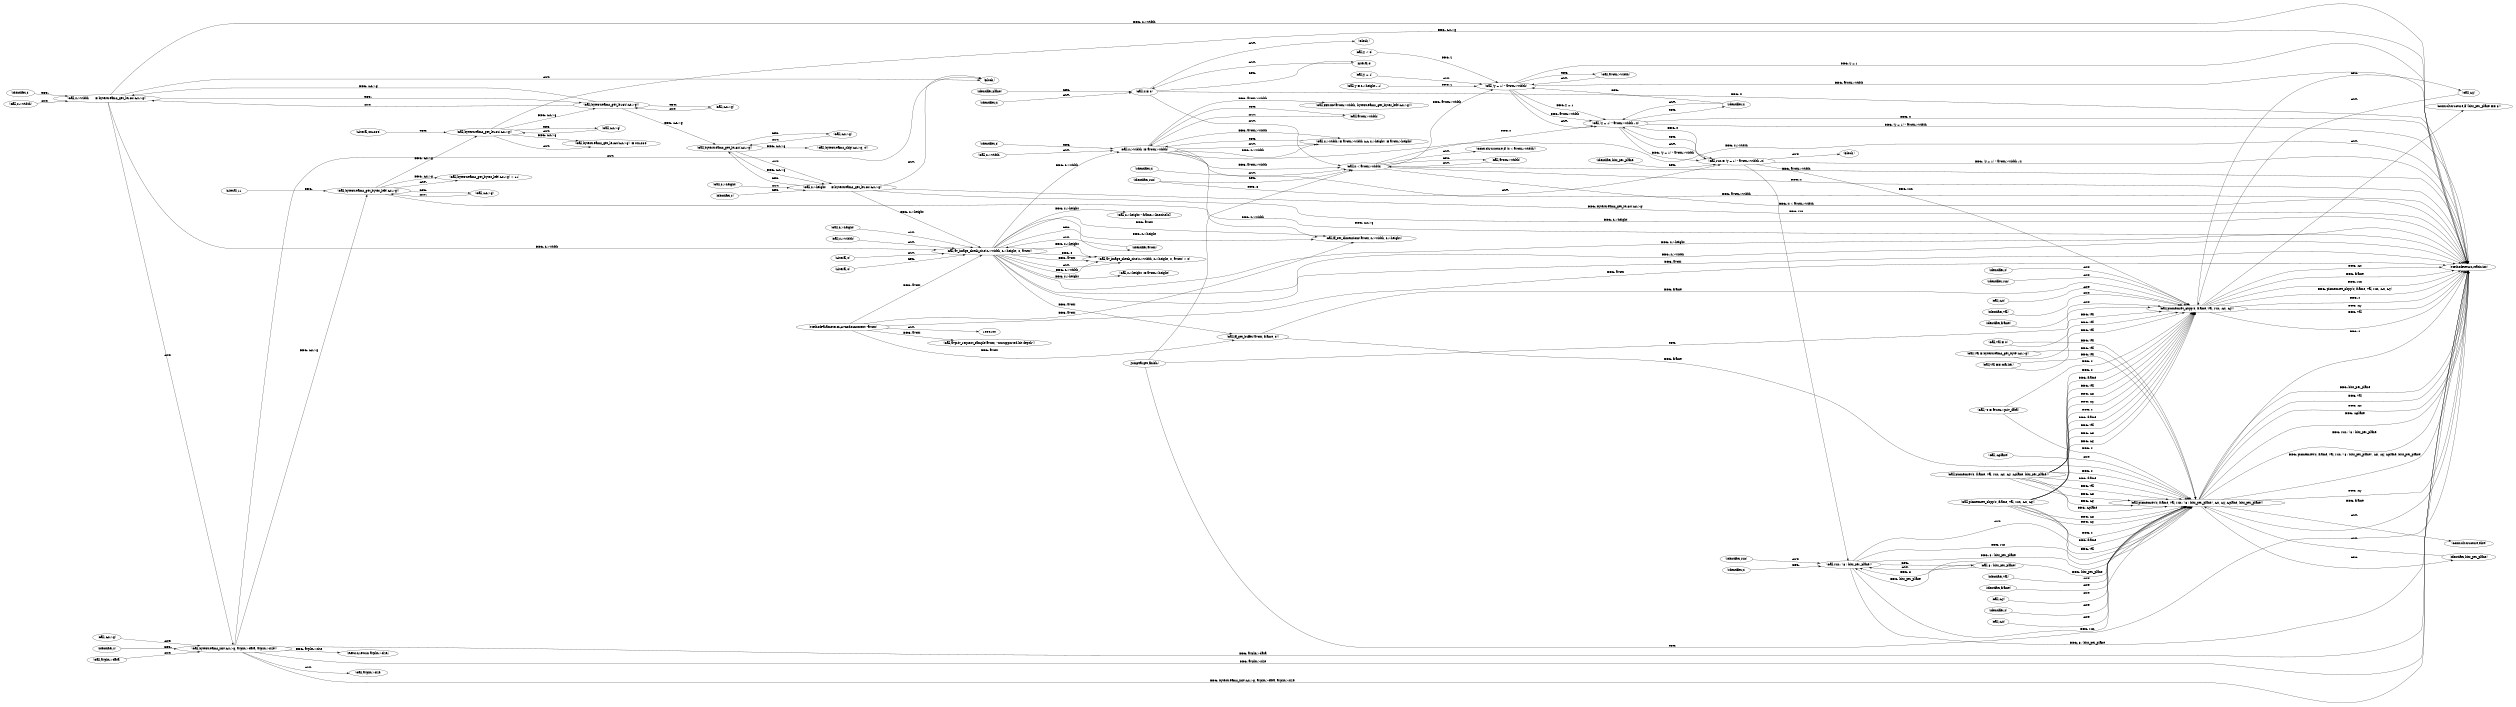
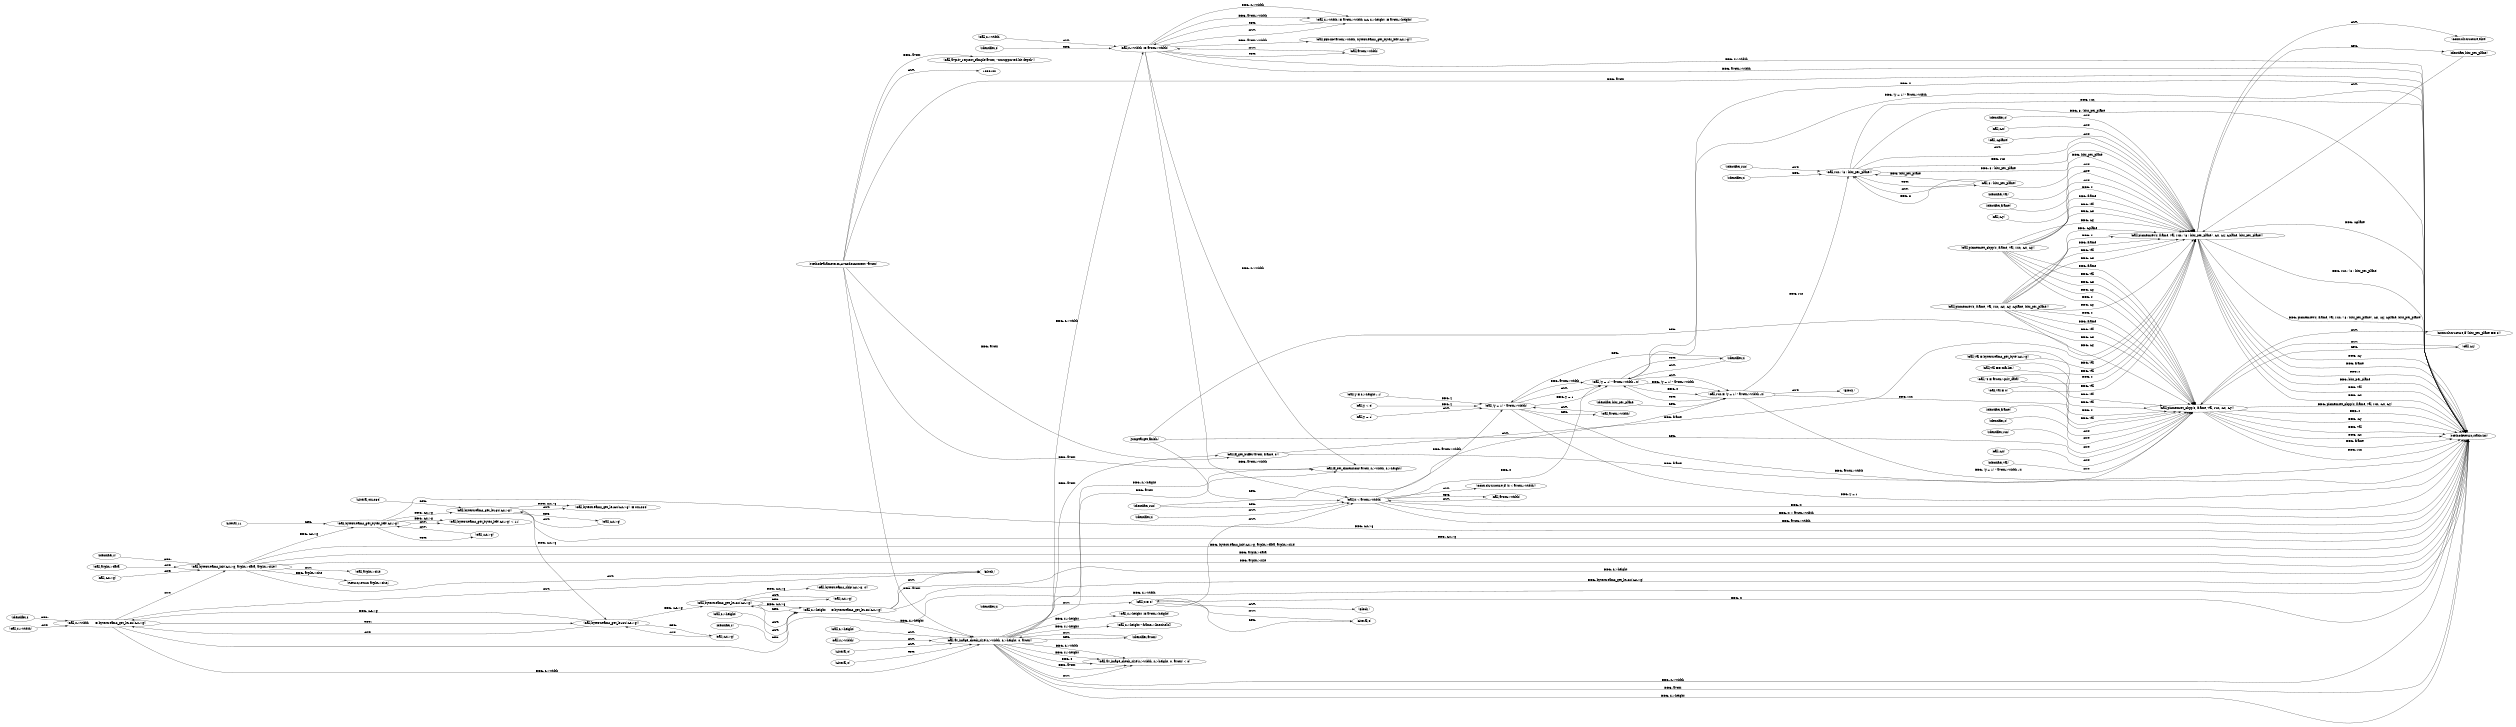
  digraph {
    rankdir=LR
    n1 [label="(Call,x < avctx->width)"]
    n2 [label="(Call,(y + 1) * avctx->width)"]
    n3 [label="(Call,(y + 1) * avctx->width - x)"]
    n4 [label="(MethodReturn,static int)"]
    n5 [label="(ControlStructure,if (x < avctx->width))"]
    n6 [label="(Call,avctx->width)"]
    n7 [label="(Call,avctx->width)"]
    n8 [label="(Call,run = (y + 1) * avctx->width - x)"]
    n9 [label="(Identifier,x)"]
    n10 [label="(Call,x = 0)"]
    n11 [label="(Block,)"]
    n12 [label="(Literal,0)"]
    n13 [label="(Call,s->width != avctx->width)"]
    n14 [label="(Call,avctx->width)"]
    n15 [label="(Call,s->width != avctx->width && s->height != avctx->height)"]
    n16 [label="(Call,ff_set_dimensions(avctx, s->width, s->height))"]
    n17 [label="(Call,FFMIN(avctx->width, bytestream2_get_bytes_left(&s->g)))"]
    n18 [label="(Call,av_image_check_size(s->width, s->height, 0, avctx))"]
    n19 [label="(Identifier,avctx)"]
    n20 [label="(Call,av_image_check_size(s->width, s->height, 0, avctx) < 0)"]
    n21 [label="(Call,s->height != avctx->height)"]
    n22 [label="(Call,ff_get_buffer(avctx, frame, 0))"]
    n23 [label="(Call,s->height * frame->linesize[0])"]
    n24 [label="(Call,picmemset_8bpp(s, frame, val, run, &x, &y))"]
    n25 [label="(Call,picmemset(s, frame, val, run / (8 / bits_per_plane), &x, &y, &plane, bits_per_plane))"]
    n26 [label="(Call,s->width       = bytestream2_get_le16u(&s->g))"]
    n27 [label="(Call,bytestream2_get_le16u(&s->g))"]
    n28 [label="(Block,)"]
    n29 [label="(Call,bytestream2_init(&s->g, avpkt->data, avpkt->size))"]
    n30 [label="(Call,bytestream2_get_le16u(&s->g))"]
    n31 [label="(Call,&s->g)"]
    n32 [label="(Call,s->height      = bytestream2_get_le16u(&s->g))"]
    n33 [label="(Call,bytestream2_skip(&s->g, 4))"]
    n34 [label="(Call,&s->g)"]
    n35 [label="(Call,bytestream2_get_le16u(&s->g))"]
    n36 [label="(Call,&s->g)"]
    n37 [label="(Call,bytestream2_get_le16u(&s->g) != 0x1234)"]
    n38 [label="(Call,bytestream2_get_bytes_left(&s->g))"]
    n39 [label="(Call,bytestream2_get_bytes_left(&s->g) < 11)"]
    n40 [label="(Call,&s->g)"]
    n41 [label="(Call,avpkt->size)"]
    n42 [label="(Return,return avpkt->size;)"]
    n43 [label="(MethodParameterIn,AVCodecContext *avctx)"]
    n44 [label="(Call,avpriv_request_sample(avctx, \"Unsupported bit depth\"))"]
    1000100
    n46 [label="(Call,run / (8 / bits_per_plane))"]
    n47 [label="(Block,)"]
    n48 [label="(ControlStructure,if (bits_per_plane == 8))"]
    n49 [label="(Call,&y)"]
    n50 [label="(Call,8 / bits_per_plane)"]
    n51 [label="(Identifier,bits_per_plane)"]
    n52 [label="(ControlStructure,else)"]
    n53 [label="(Identifier,run)"]
    n54 [label="(Identifier,val)"]
    n55 [label="(Call,s->height)"]
    n56 [label="(Call,*s = avctx->priv_data)"]
-   n57 [label="(Identifier,plane)"]
    n58 [label="(Call,y = s->height - 1)"]
    n59 [label="(Literal,11)"]
    n60 [label="(Identifier,frame)"]
    n61 [label="(Identifier,s)"]
    n62 [label="(Call,&y)"]
    n63 [label="(Identifier,s)"]
    n64 [label="(Identifier,run)"]
    n65 [label="(Call,picmemset(s, frame, val, run, &x, &y, &plane, bits_per_plane))"]
    n66 [label="(Call,s->width)"]
    n67 [label="(Identifier,x)"]
    n68 [label="(Literal,0)"]
    n69 [label="(Call,s->width)"]
    n70 [label="(Literal,0x1234)"]
    n71 [label="(Literal,0)"]
    n72 [label="(Call,s->width)"]
    n73 [label="(Call,s->height)"]
    n74 [label="(Call,y < 0)"]
    n75 [label="(Call,y + 1)"]
    n76 [label="(Call,val = bytestream2_get_byte(&s->g))"]
    n77 [label="(Identifier,bits_per_plane)"]
    n78 [label="(Call,val == marker)"]
    n79 [label="(Identifier,s)"]
    n80 [label="(Identifier,x)"]
    n81 [label="(Call,picmemset_8bpp(s, frame, val, run, &x, &y))"]
    n82 [label="(Call,&x)"]
    n83 [label="(Identifier,val)"]
    n84 [label="(Call,&x)"]
    n85 [label="(Call,&plane)"]
    n86 [label="(Identifier,x)"]
    n87 [label="(Identifier,frame)"]
    n88 [label="(Identifier,run)"]
    n89 [label="(Call,val = 0)"]
    n90 [label="(Call,avpkt->data)"]
    n91 [label="(Identifier,s)"]
    n92 [label="(JumpTarget,finish:)"]
    n93 [label="(Call,&s->g)"]
    n94 [label="(Identifier,s)"]
    n95 [label="(Identifier,s)"]
    n1 -> n2 [label="DDG: avctx->width"]
    n1 -> n3 [label="DDG: x"]
    n1 -> n4 [label="DDG: avctx->width"]
    n1 -> n4 [label="DDG: x"]
    n1 -> n4 [label="DDG: x < avctx->width"]
    n1 -> n5 [label="AST: "]
    n1 -> n6 [label="CFG: "]
    n2 -> n3 [label="AST: "]
    n2 -> n3 [label="DDG: y + 1"]
    n2 -> n3 [label="DDG: avctx->width"]
    n2 -> n4 [label="DDG: avctx->width"]
    n2 -> n4 [label="DDG: y + 1"]
    n2 -> n7 [label="CFG: "]
    n3 -> n4 [label="DDG: x"]
    n3 -> n4 [label="DDG: (y + 1) * avctx->width"]
    n3 -> n8 [label="AST: "]
    n3 -> n8 [label="DDG: (y + 1) * avctx->width"]
    n3 -> n8 [label="DDG: x"]
    n3 -> n9 [label="CFG: "]
    n6 -> n1 [label="AST: "]
    n7 -> n2 [label="AST: "]
    n8 -> n3 [label="CFG: "]
    n8 -> n4 [label="DDG: (y + 1) * avctx->width - x"]
    n8 -> n24 [label="DDG: run"]
    n8 -> n46 [label="DDG: run"]
    n8 -> n47 [label="AST: "]
    n9 -> n2 [label="CFG: "]
    n9 -> n3 [label="AST: "]
    n10 -> n1 [label="AST: "]
    n10 -> n4 [label="DDG: x"]
    n10 -> n11 [label="AST: "]
    n10 -> n12 [label="CFG: "]
    n12 -> n10 [label="AST: "]
    n13 -> n1 [label="DDG: avctx->width"]
    n13 -> n4 [label="DDG: s->width"]
    n13 -> n4 [label="DDG: avctx->width"]
    n13 -> n14 [label="CFG: "]
    n13 -> n15 [label="AST: "]
    n13 -> n15 [label="DDG: s->width"]
    n13 -> n15 [label="DDG: avctx->width"]
    n13 -> n16 [label="DDG: s->width"]
    n13 -> n17 [label="DDG: avctx->width"]
    n14 -> n13 [label="AST: "]
    n15 -> n13 [label="CFG: "]
    n18 -> n4 [label="DDG: s->width"]
    n18 -> n4 [label="DDG: avctx"]
    n18 -> n4 [label="DDG: s->height"]
    n18 -> n13 [label="DDG: s->width"]
    n18 -> n16 [label="DDG: avctx"]
    n18 -> n16 [label="DDG: s->height"]
    n18 -> n19 [label="CFG: "]
    n18 -> n20 [label="AST: "]
    n18 -> n20 [label="DDG: s->width"]
    n18 -> n20 [label="DDG: s->height"]
    n18 -> n20 [label="DDG: 0"]
    n18 -> n20 [label="DDG: avctx"]
    n18 -> n21 [label="DDG: s->height"]
    n18 -> n22 [label="DDG: avctx"]
    n18 -> n23 [label="DDG: s->height"]
    n19 -> n18 [label="AST: "]
    n22 -> n24 [label="DDG: frame"]
    n22 -> n25 [label="DDG: frame"]
    n24 -> n4 [label="DDG: picmemset_8bpp(s, frame, val, run, &x, &y)"]
    n24 -> n4 [label="DDG: s"]
    n24 -> n4 [label="DDG: &y"]
    n24 -> n4 [label="DDG: val"]
    n24 -> n4 [label="DDG: &x"]
    n24 -> n4 [label="DDG: frame"]
    n24 -> n4 [label="DDG: run"]
    n24 -> n48 [label="AST: "]
    n24 -> n49 [label="CFG: "]
    n25 -> n4 [label="DDG: &plane"]
    n25 -> n4 [label="DDG: run / (8 / bits_per_plane)"]
    n25 -> n4 [label="DDG: picmemset(s, frame, val, run / (8 / bits_per_plane), &x, &y, &plane, bits_per_plane)"]
    n25 -> n4 [label="DDG: &y"]
    n25 -> n4 [label="DDG: frame"]
    n25 -> n4 [label="DDG: s"]
    n25 -> n4 [label="DDG: bits_per_plane"]
    n25 -> n4 [label="DDG: val"]
    n25 -> n4 [label="DDG: &x"]
    n25 -> n51 [label="CFG: "]
    n25 -> n52 [label="AST: "]
    n26 -> n4 [label="DDG: s->width"]
    n26 -> n18 [label="DDG: s->width"]
    n26 -> n27 [label="CFG: "]
    n26 -> n28 [label="AST: "]
    n26 -> n29 [label="AST: "]
    n27 -> n26 [label="AST: "]
    n27 -> n26 [label="DDG: &s->g"]
    n27 -> n30 [label="DDG: &s->g"]
    n27 -> n31 [label="CFG: "]
    n29 -> n4 [label="DDG: bytestream2_init(&s->g, avpkt->data, avpkt->size)"]
    n29 -> n4 [label="DDG: avpkt->data"]
    n29 -> n4 [label="DDG: avpkt->size"]
    n29 -> n28 [label="AST: "]
    n29 -> n38 [label="DDG: &s->g"]
    n29 -> n41 [label="AST: "]
    n29 -> n42 [label="DDG: avpkt->size"]
    n30 -> n32 [label="AST: "]
    n30 -> n32 [label="DDG: &s->g"]
    n30 -> n33 [label="DDG: &s->g"]
    n30 -> n34 [label="CFG: "]
    n31 -> n27 [label="AST: "]
    n32 -> n4 [label="DDG: s->height"]
    n32 -> n4 [label="DDG: bytestream2_get_le16u(&s->g)"]
    n32 -> n18 [label="DDG: s->height"]
    n32 -> n28 [label="AST: "]
    n32 -> n30 [label="CFG: "]
    n34 -> n30 [label="AST: "]
    n35 -> n4 [label="DDG: &s->g"]
    n35 -> n27 [label="DDG: &s->g"]
    n35 -> n36 [label="CFG: "]
    n35 -> n37 [label="AST: "]
    n35 -> n37 [label="DDG: &s->g"]
    n36 -> n35 [label="AST: "]
    n38 -> n4 [label="DDG: &s->g"]
    n38 -> n35 [label="DDG: &s->g"]
    n38 -> n39 [label="AST: "]
    n38 -> n39 [label="DDG: &s->g"]
    n38 -> n40 [label="CFG: "]
    n40 -> n38 [label="AST: "]
    n43 -> n4 [label="DDG: avctx"]
    n43 -> n16 [label="DDG: avctx"]
    n43 -> n18 [label="DDG: avctx"]
    n43 -> n22 [label="DDG: avctx"]
    n43 -> n44 [label="DDG: avctx"]
    n43 -> 1000100 [label="AST: "]
    n46 -> n4 [label="DDG: run"]
    n46 -> n4 [label="DDG: 8 / bits_per_plane"]
    n46 -> n25 [label="AST: "]
    n46 -> n25 [label="DDG: run"]
    n46 -> n25 [label="DDG: 8 / bits_per_plane"]
    n46 -> n50 [label="CFG: "]
    n49 -> n24 [label="AST: "]
    n50 -> n25 [label="DDG: bits_per_plane"]
    n50 -> n46 [label="AST: "]
    n50 -> n46 [label="DDG: 8"]
    n50 -> n46 [label="DDG: bits_per_plane"]
    n51 -> n25 [label="AST: "]
    n53 -> n46 [label="AST: "]
    n54 -> n25 [label="AST: "]
    n55 -> n18 [label="AST: "]
    n56 -> n24 [label="DDG: s"]
    n56 -> n25 [label="DDG: s"]
-   n57 -> n10 [label="CFG: "]
    n58 -> n2 [label="DDG: y"]
-   n59 -> n38 [label="DDG: "]
+   n59 -> n38 [label="CFG: "]
    n60 -> n25 [label="AST: "]
    n61 -> n13 [label="CFG: "]
    n62 -> n25 [label="AST: "]
    n63 -> n26 [label="CFG: "]
    n64 -> n24 [label="AST: "]
    n65 -> n24 [label="DDG: s"]
    n65 -> n24 [label="DDG: frame"]
    n65 -> n24 [label="DDG: val"]
    n65 -> n24 [label="DDG: &x"]
    n65 -> n24 [label="DDG: &y"]
    n65 -> n25 [label="DDG: s"]
    n65 -> n25 [label="DDG: frame"]
    n65 -> n25 [label="DDG: val"]
    n65 -> n25 [label="DDG: &x"]
    n65 -> n25 [label="DDG: &y"]
    n65 -> n25 [label="DDG: &plane"]
    n66 -> n18 [label="AST: "]
    n67 -> n10 [label="AST: "]
    n68 -> n18 [label="AST: "]
    n69 -> n13 [label="AST: "]
    n70 -> n35 [label="CFG: "]
    n71 -> n18 [label="CFG: "]
    n72 -> n26 [label="AST: "]
    n73 -> n32 [label="AST: "]
    n74 -> n2 [label="DDG: y"]
    n75 -> n2 [label="AST: "]
    n76 -> n24 [label="DDG: val"]
    n76 -> n25 [label="DDG: val"]
    n77 -> n8 [label="CFG: "]
    n78 -> n24 [label="DDG: val"]
    n78 -> n25 [label="DDG: val"]
    n79 -> n25 [label="AST: "]
    n80 -> n1 [label="AST: "]
    n81 -> n24 [label="DDG: s"]
    n81 -> n24 [label="DDG: frame"]
    n81 -> n24 [label="DDG: val"]
    n81 -> n24 [label="DDG: &x"]
    n81 -> n24 [label="DDG: &y"]
    n81 -> n25 [label="DDG: s"]
    n81 -> n25 [label="DDG: frame"]
    n81 -> n25 [label="DDG: val"]
    n81 -> n25 [label="DDG: &x"]
    n81 -> n25 [label="DDG: &y"]
    n82 -> n24 [label="AST: "]
    n83 -> n24 [label="AST: "]
    n84 -> n25 [label="AST: "]
    n85 -> n25 [label="AST: "]
    n86 -> n46 [label="CFG: "]
    n87 -> n24 [label="AST: "]
    n88 -> n1 [label="CFG: "]
    n88 -> n8 [label="AST: "]
    n89 -> n24 [label="DDG: val"]
    n89 -> n25 [label="DDG: val"]
    n90 -> n29 [label="AST: "]
    n91 -> n24 [label="AST: "]
-   n92 -> n1 [label="DDG: 8"]
+   n92 -> n1 [label="CFG: "]
    n92 -> n24 [label="CFG: "]
    n92 -> n25 [label="CFG: "]
    n93 -> n29 [label="AST: "]
    n94 -> n32 [label="CFG: "]
    n95 -> n29 [label="CFG: "]
  }
